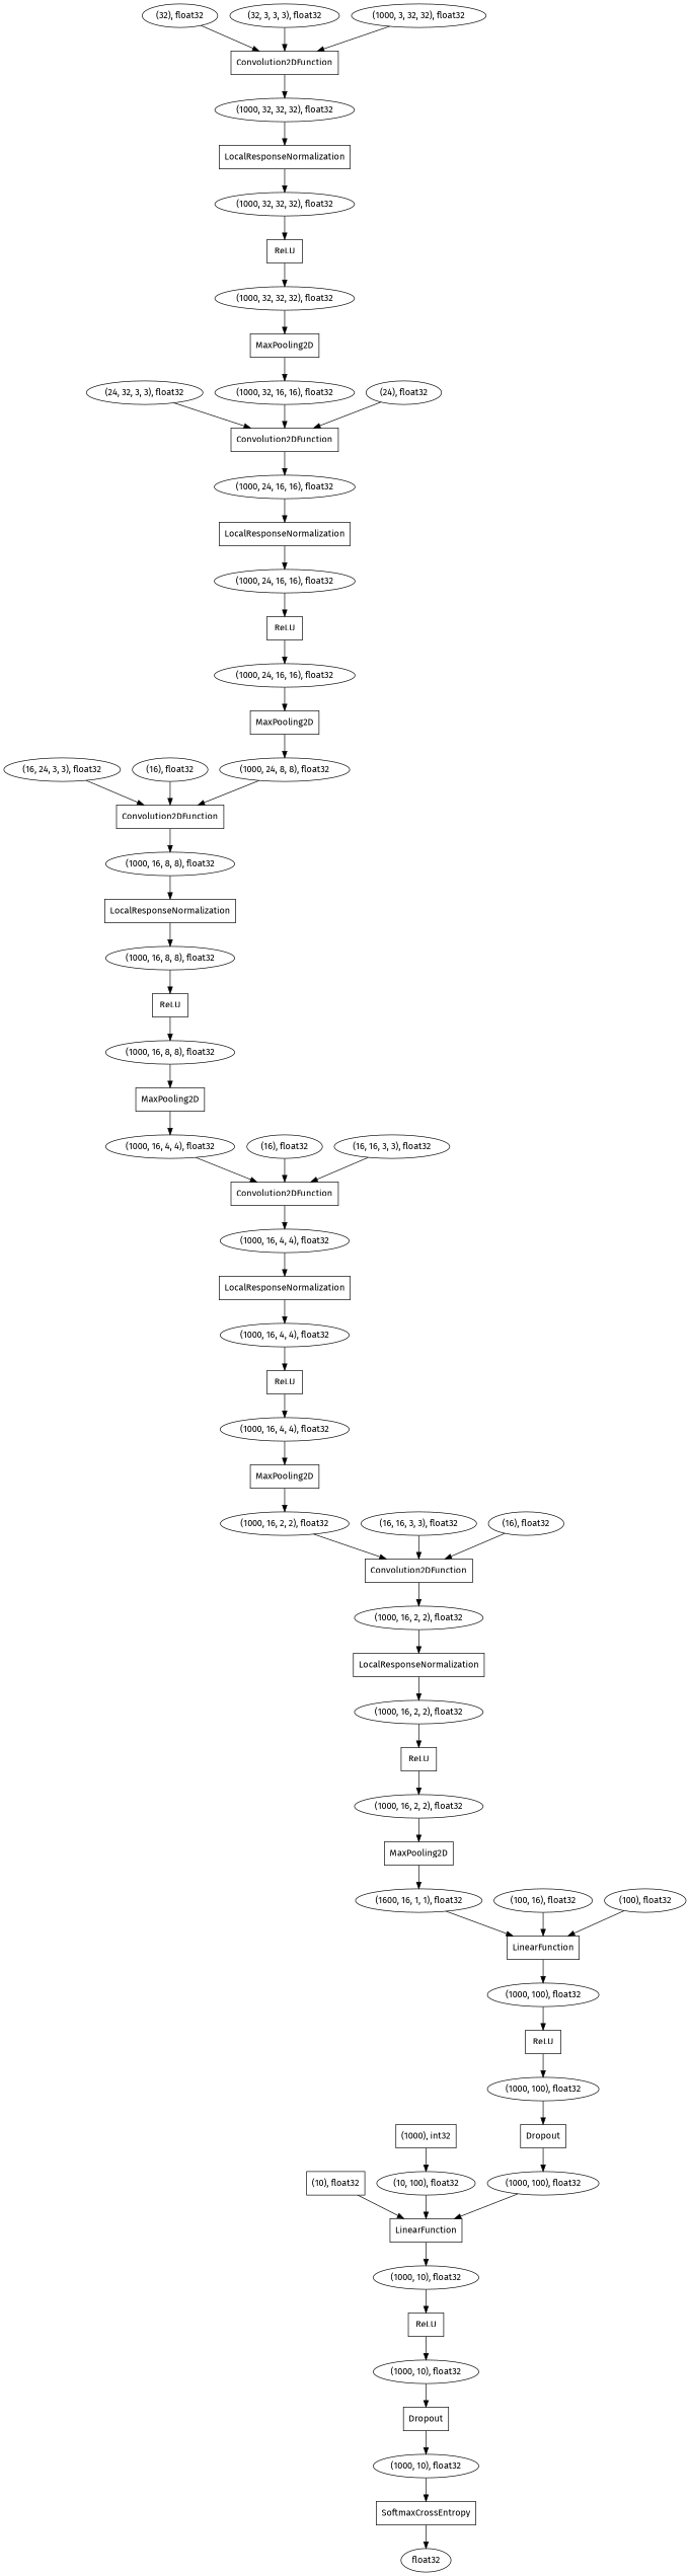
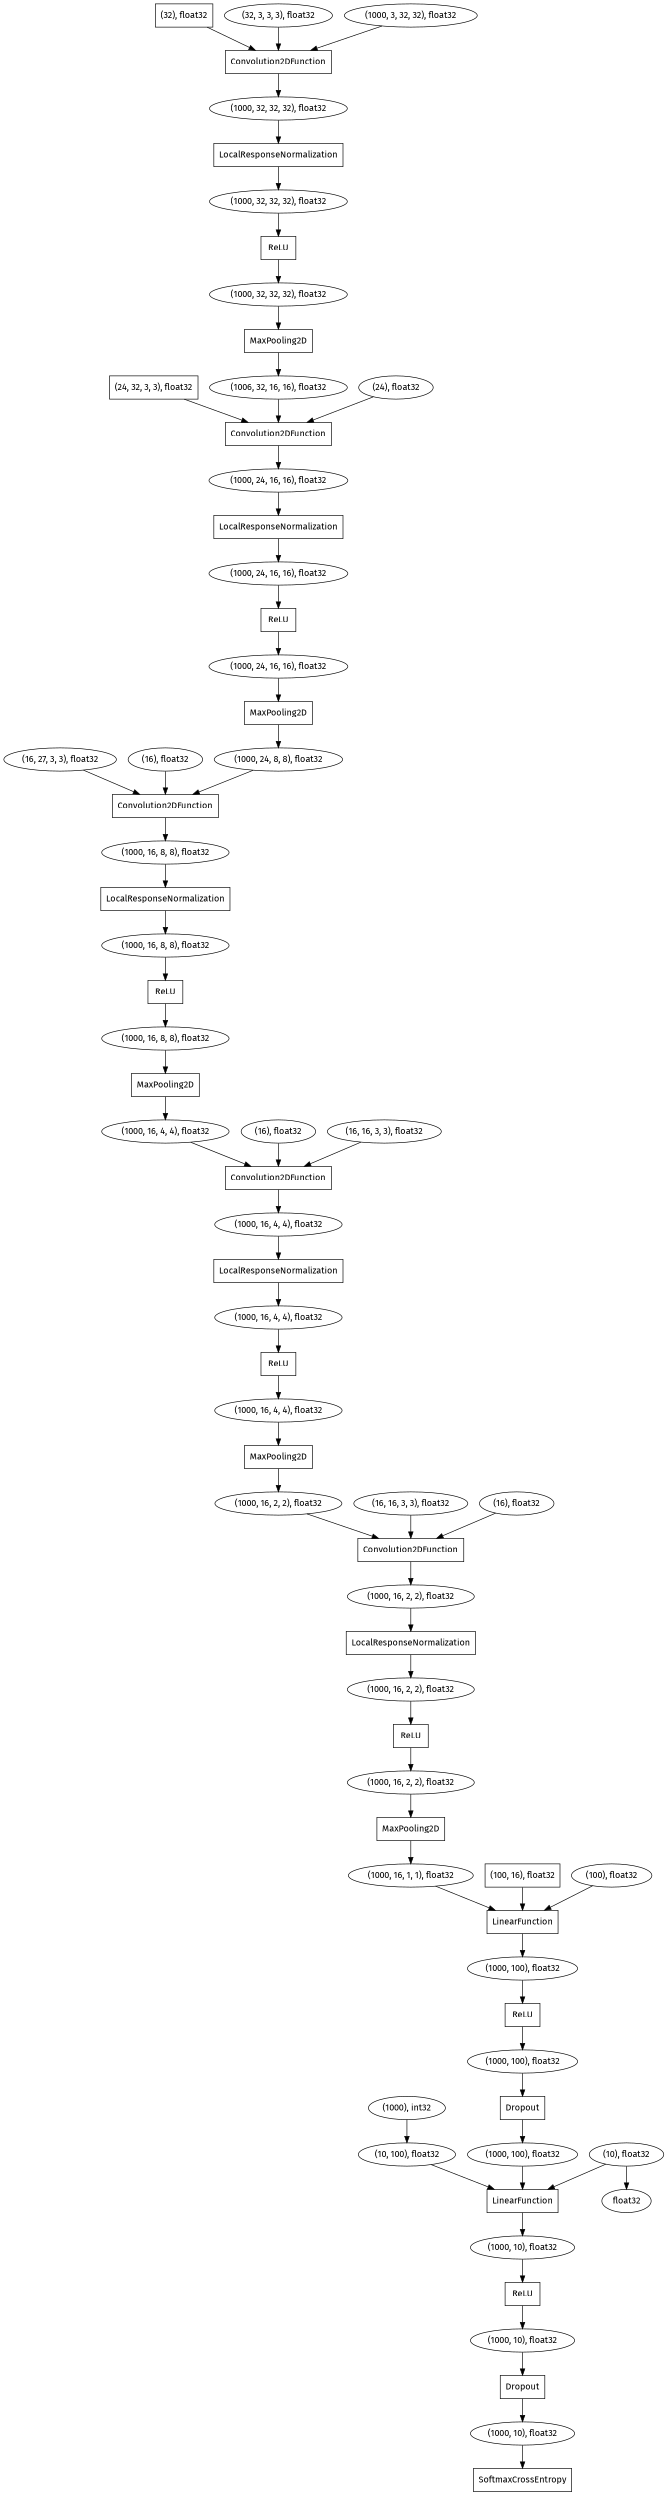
  digraph {
    fontname="Fira Sans"
    node [fontname="Fira Sans" shape=oval]
    edge [fontname="Fira Sans"]
    n1 [label=LinearFunction shape=box]
    n2 [label="(1000, 10), float32"]
    n3 [label=ReLU shape=box]
    n4 [label="(1000, 10), float32"]
-   n5 [label="(24, 32, 3, 3), float32"]
+   n5 [label="(24, 32, 3, 3), float32" shape=box]
    n6 [label=Convolution2DFunction shape=box]
    n7 [label="(1000, 24, 16, 16), float32"]
    n8 [label="(1000, 16, 8, 8), float32"]
    n9 [label=LocalResponseNormalization shape=box]
    n10 [label="(1000, 16, 8, 8), float32"]
    n11 [label=Dropout shape=box]
    n12 [label=Convolution2DFunction shape=box]
    n13 [label="(1000, 32, 32, 32), float32"]
    n14 [label=LocalResponseNormalization shape=box]
    n15 [label=ReLU shape=box]
    n16 [label="(1000, 16, 8, 8), float32"]
    n17 [label=MaxPooling2D shape=box]
    n18 [label=LocalResponseNormalization shape=box]
    n19 [label="(1000, 16, 4, 4), float32"]
    n20 [label=ReLU shape=box]
    n21 [label=MaxPooling2D shape=box]
    n22 [label="(1000, 16, 2, 2), float32"]
    n23 [label=Convolution2DFunction shape=box]
    n24 [label="(1000, 10), float32"]
    n25 [label=SoftmaxCrossEntropy shape=box]
    n26 [label=float32]
    n27 [label="(16, 16, 3, 3), float32"]
    n28 [label="(1000, 16, 2, 2), float32"]
-   n29 [label="(16, 24, 3, 3), float32"]
+   n29 [label="(16, 27, 3, 3), float32"]
    n30 [label=Convolution2DFunction shape=box]
    n31 [label="(1000, 16, 4, 4), float32"]
-   n32 [label="(32), float32"]
+   n32 [label="(32), float32" shape=box]
    n33 [label=MaxPooling2D shape=box]
-   n34 [label="(1000, 32, 16, 16), float32"]
+   n34 [label="(1006, 32, 16, 16), float32"]
    n35 [label=LocalResponseNormalization shape=box]
-   n36 [label="(10), float32" shape=box]
+   n36 [label="(10), float32"]
    n37 [label="(16), float32"]
    n38 [label="(1000, 16, 4, 4), float32"]
    n39 [label=Convolution2DFunction shape=box]
    n40 [label="(1000, 16, 4, 4), float32"]
    n41 [label="(1000, 32, 32, 32), float32"]
    n42 [label=ReLU shape=box]
    n43 [label="(1000, 24, 16, 16), float32"]
    n44 [label=ReLU shape=box]
    n45 [label="(16), float32"]
-   n46 [label="(1000), int32" shape=box]
+   n46 [label="(1000), int32"]
    n47 [label="(10, 100), float32"]
    n48 [label="(32, 3, 3, 3), float32"]
    n49 [label="(1000, 32, 32, 32), float32"]
    n50 [label=LinearFunction shape=box]
    n51 [label="(1000, 100), float32"]
    n52 [label=ReLU shape=box]
    n53 [label="(1000, 24, 8, 8), float32"]
    n54 [label="(24), float32"]
    n55 [label="(1000, 100), float32"]
    n56 [label=Dropout shape=box]
    n57 [label="(16), float32"]
    n58 [label="(1000, 16, 2, 2), float32"]
    n59 [label=MaxPooling2D shape=box]
-   n60 [label="(1600, 16, 1, 1), float32"]
-   n61 [label="(100, 16), float32"]
+   n60 [label="(1000, 16, 1, 1), float32"]
+   n61 [label="(100, 16), float32" shape=box]
    n62 [label="(1000, 100), float32"]
    n63 [label=MaxPooling2D shape=box]
    n64 [label=ReLU shape=box]
    n65 [label="(1000, 24, 16, 16), float32"]
    n66 [label=LocalResponseNormalization shape=box]
    n67 [label="(1000, 16, 2, 2), float32"]
    n68 [label="(16, 16, 3, 3), float32"]
    n69 [label="(1000, 3, 32, 32), float32"]
    n70 [label="(100), float32"]
    n1 -> n2
    n2 -> n3
    n3 -> n4
    n4 -> n11
    n5 -> n6
    n6 -> n7
    n7 -> n35
    n8 -> n9
    n9 -> n10
    n10 -> n15
    n11 -> n24
    n12 -> n13
    n13 -> n14
    n14 -> n41
    n15 -> n16
    n16 -> n17
    n17 -> n38
    n18 -> n19
    n19 -> n20
    n20 -> n31
    n21 -> n22
    n22 -> n23
    n23 -> n28
    n24 -> n25
-   n25 -> n26
+   n36 -> n26
    n27 -> n23
    n28 -> n66
    n29 -> n30
    n30 -> n8
    n31 -> n21
    n32 -> n12
    n33 -> n34
    n34 -> n6
    n35 -> n43
    n36 -> n1
    n37 -> n30
    n38 -> n39
    n39 -> n40
    n40 -> n18
    n41 -> n42
    n42 -> n49
    n43 -> n44
    n44 -> n65
    n45 -> n23
    n46 -> n47
    n47 -> n1
    n48 -> n12
    n49 -> n33
    n50 -> n51
    n51 -> n52
    n52 -> n55
    n53 -> n30
    n54 -> n6
    n55 -> n56
    n56 -> n62
    n57 -> n39
    n58 -> n59
    n59 -> n60
    n60 -> n50
    n61 -> n50
    n62 -> n1
    n63 -> n53
    n64 -> n58
    n65 -> n63
    n66 -> n67
    n67 -> n64
    n68 -> n39
    n69 -> n12
    n70 -> n50
  }
